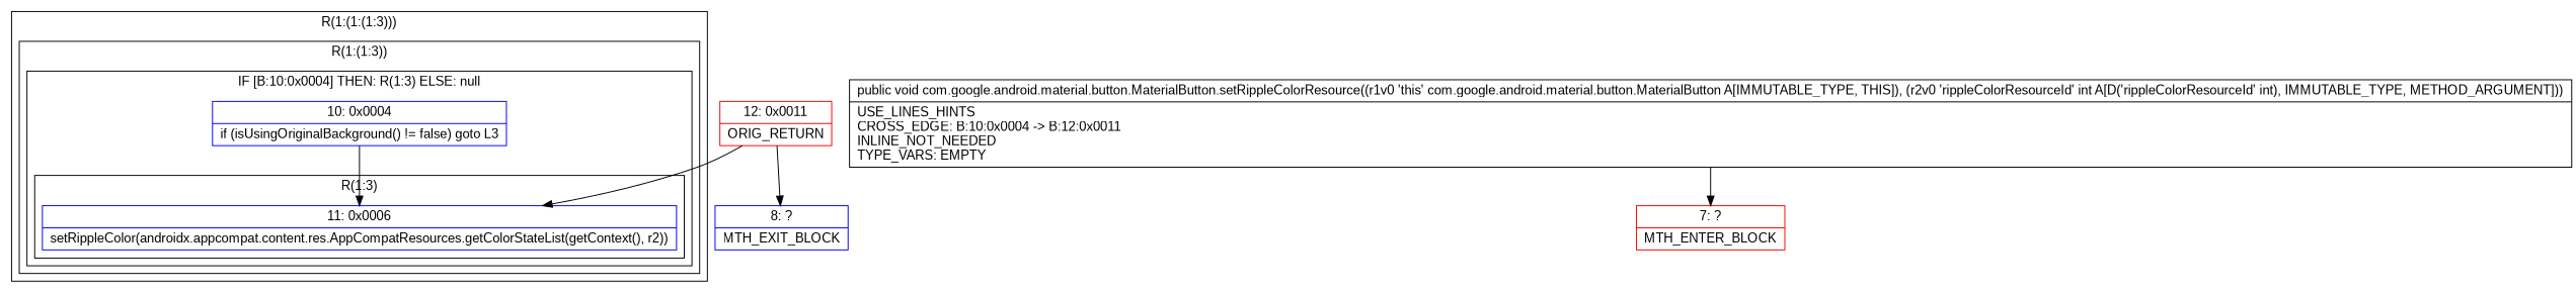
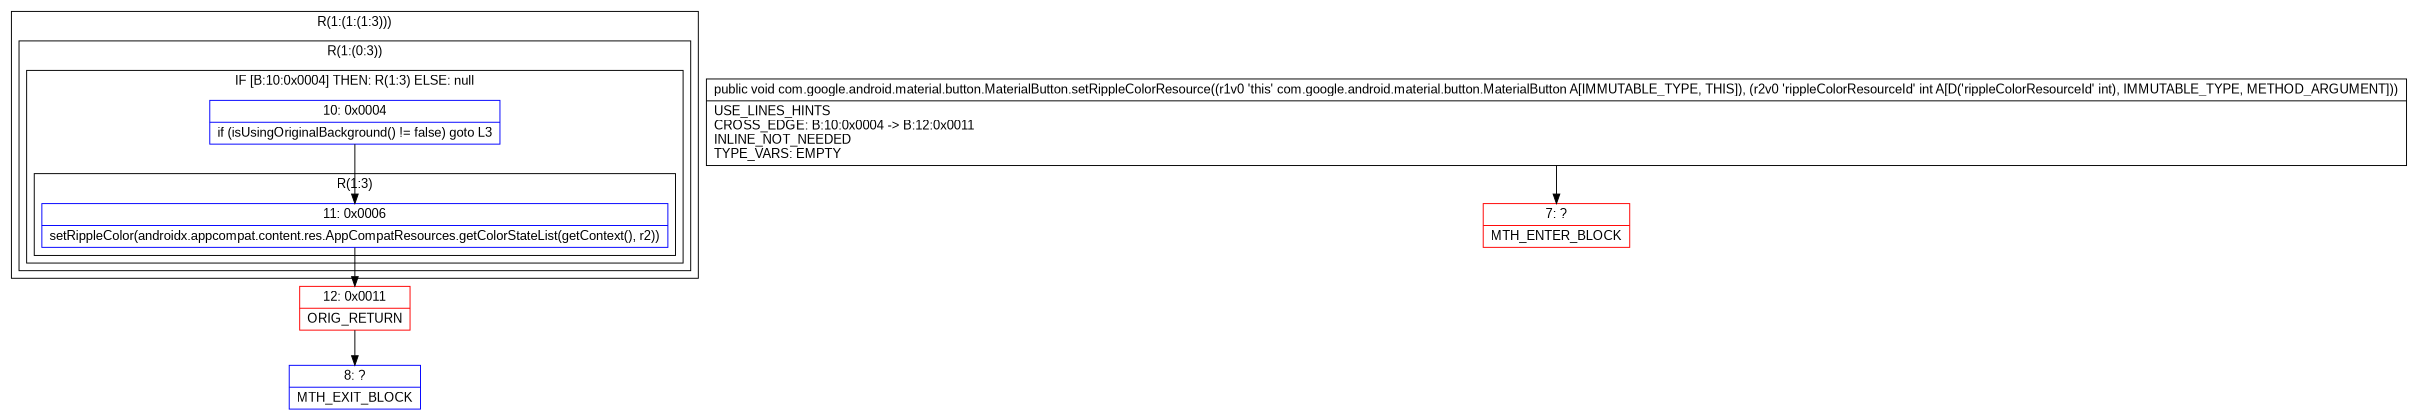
  digraph {
    fontname="Liberation Sans"
    node [color=blue fontname="Liberation Sans" shape=record]
    edge [fontname="Liberation Sans"]
    n1 [label="{11\:\ 0x0006|setRippleColor(androidx.appcompat.content.res.AppCompatResources.getColorStateList(getContext(), r2))\l}"]
    n2 [label="{10\:\ 0x0004|if (isUsingOriginalBackground() != false) goto L3\l}"]
    n3 [color=red label="{12\:\ 0x0011|ORIG_RETURN\l}"]
    n4 [label="{8\:\ ?|MTH_EXIT_BLOCK\l}"]
    n5 [color=red label="{7\:\ ?|MTH_ENTER_BLOCK\l}"]
    n6 [label="{public void com.google.android.material.button.MaterialButton.setRippleColorResource((r1v0 'this' com.google.android.material.button.MaterialButton A[IMMUTABLE_TYPE, THIS]), (r2v0 'rippleColorResourceId' int A[D('rippleColorResourceId' int), IMMUTABLE_TYPE, METHOD_ARGUMENT]))  | USE_LINES_HINTS\lCROSS_EDGE: B:10:0x0004 \-\> B:12:0x0011\lINLINE_NOT_NEEDED\lTYPE_VARS: EMPTY\l}" color=""]
    subgraph cluster_1 {
      label="R(1:(1:(1:3)))"
      subgraph cluster_2 {
-       label="R(1:(1:3))"
+       label="R(1:(0:3))"
        subgraph cluster_3 {
          label="IF [B:10:0x0004] THEN: R(1:3) ELSE: null"
          n2
          subgraph cluster_4 {
            label="R(1:3)"
            n1
          }
        }
      }
    }
-   n3 -> n1
+   n1 -> n3
    n2 -> n1
    n3 -> n4
    n6 -> n5
  }
